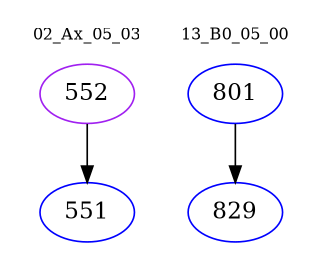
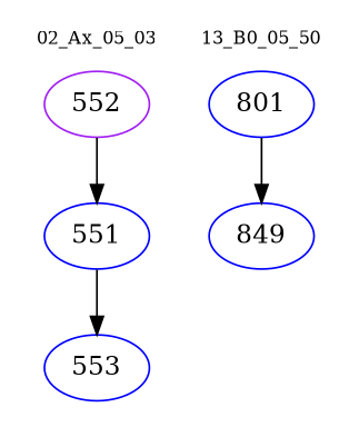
  digraph {
    node [color=blue]
    edge [color=black]
    n1 [label=551]
    n2 [color=purple label=552]
+   n3 [label=553]
    n4 [label=801]
-   n5 [label=829]
+   n5 [label=849]
    subgraph cluster_1 {
      color=white
      fontsize=10
      label="02_Ax_05_03"
      n1
      n2
+     n3
    }
    subgraph cluster_2 {
      color=white
      fontsize=10
-     label="13_B0_05_00"
+     label="13_B0_05_50"
      n4
      n5
    }
+   n1 -> n3
    n2 -> n1
    n4 -> n5
  }
